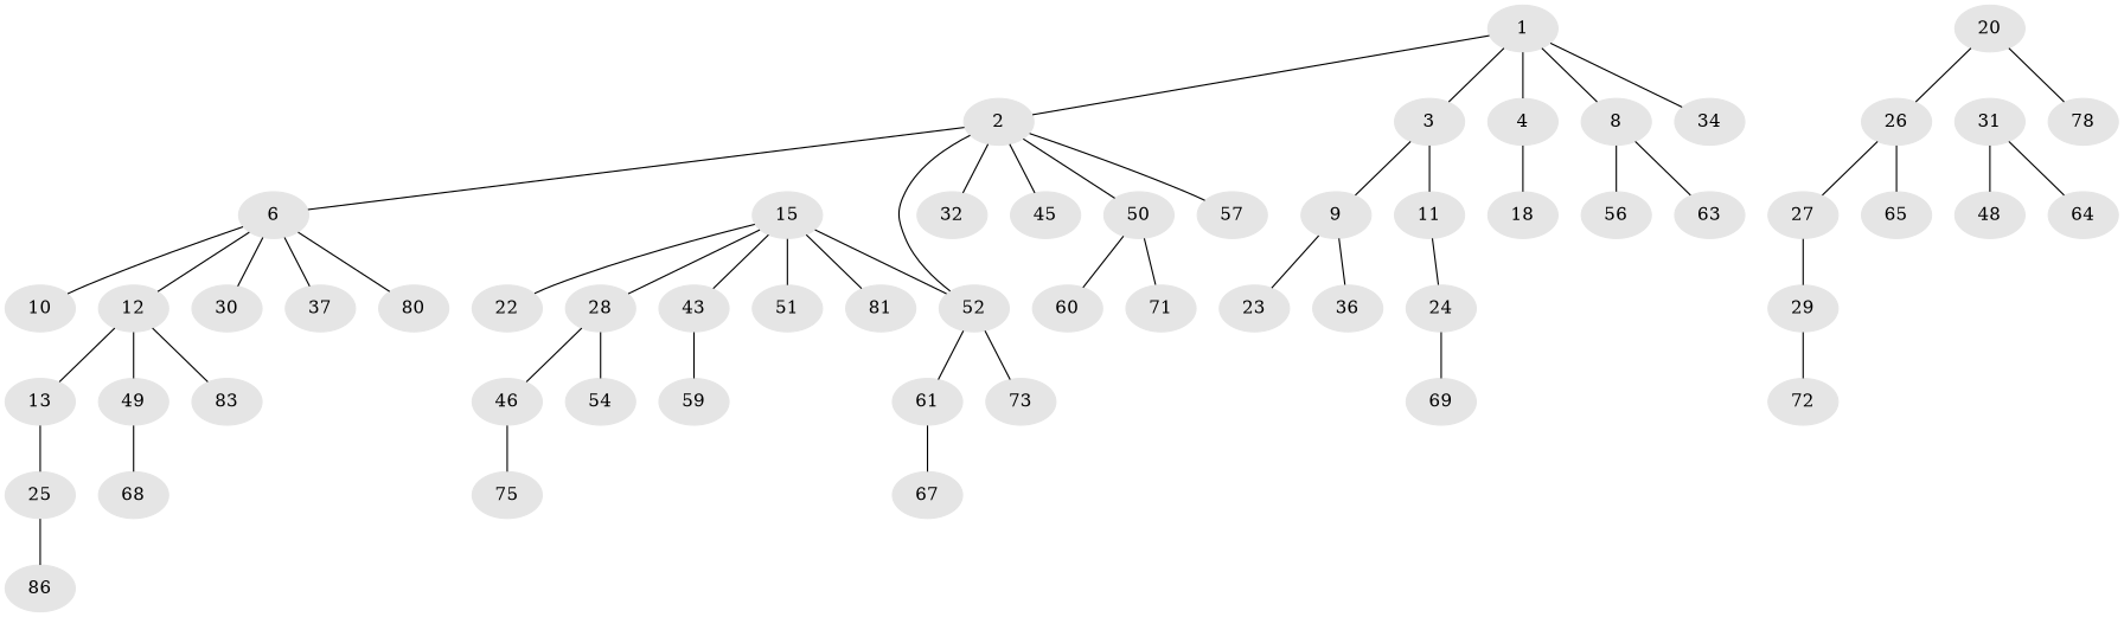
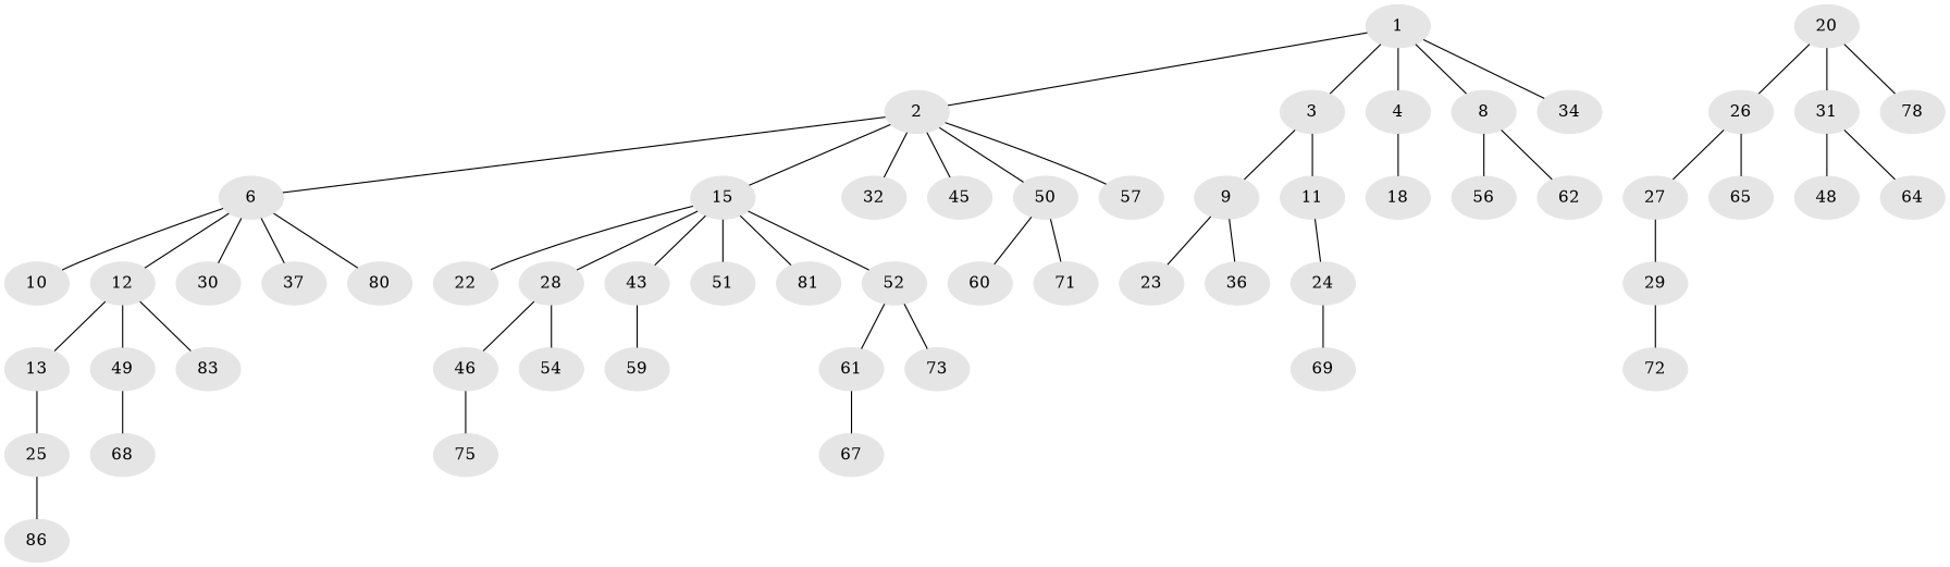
  graph {
    node [color=gray90 style=filled]
    1 [super="+21"]
    2 [super="+7"]
    3 [super="+5"]
    4 [super="+19"]
    8 [super="+35"]
    34
    6 [super="+40"]
    15 [super="+16"]
    32 [super="+41"]
    45
    50 [super="+53"]
    57
    9 [super="+17"]
    11 [super="+14"]
    18
    56
-   63
+   63 [label=62]
    10
    12 [super="+38"]
    30 [super="+47"]
    37
    80
    22
    28 [super="+76"]
    43 [super="+79"]
    51
    52 [super="+70"]
    81
    60
    71 [super="+77"]
    23
    36
    24 [super="+62"]
    13
    49 [super="+55"]
    83
    20 [super="+33"]
    26 [super="+44"]
    31 [super="+39"]
    78 [super="+85"]
    69
    25 [super="+84"]
    68
    86
    46 [super="+67"]
    54
    59
    61
    73
    27 [super="+74"]
    65
    48
    64
    29 [super="+58"]
    72 [super="+82"]
    75
    n57 [label=67]
    1 -- 2
    1 -- 3
    1 -- 4
    1 -- 8
    1 -- 34
    2 -- 6
-   2 -- 52
+   2 -- 15
    2 -- 32
    2 -- 45
    2 -- 50
    2 -- 57
    3 -- 9
    3 -- 11
    4 -- 18
    8 -- 56
    8 -- 63
    6 -- 10
    6 -- 12
    6 -- 30
    6 -- 37
    6 -- 80
    15 -- 22
    15 -- 28
    15 -- 43
    15 -- 51
    15 -- 52
    15 -- 81
    50 -- 60
    50 -- 71
    9 -- 23
    9 -- 36
    11 -- 24
    12 -- 13
    12 -- 49
    12 -- 83
    28 -- 46
    28 -- 54
    43 -- 59
    52 -- 61
    52 -- 73
    24 -- 69
    13 -- 25
    49 -- 68
    20 -- 26
+   20 -- 31
    20 -- 78
    26 -- 27
    26 -- 65
    31 -- 48
    31 -- 64
    25 -- 86
    46 -- 75
    61 -- n57
    27 -- 29
    29 -- 72
  }
